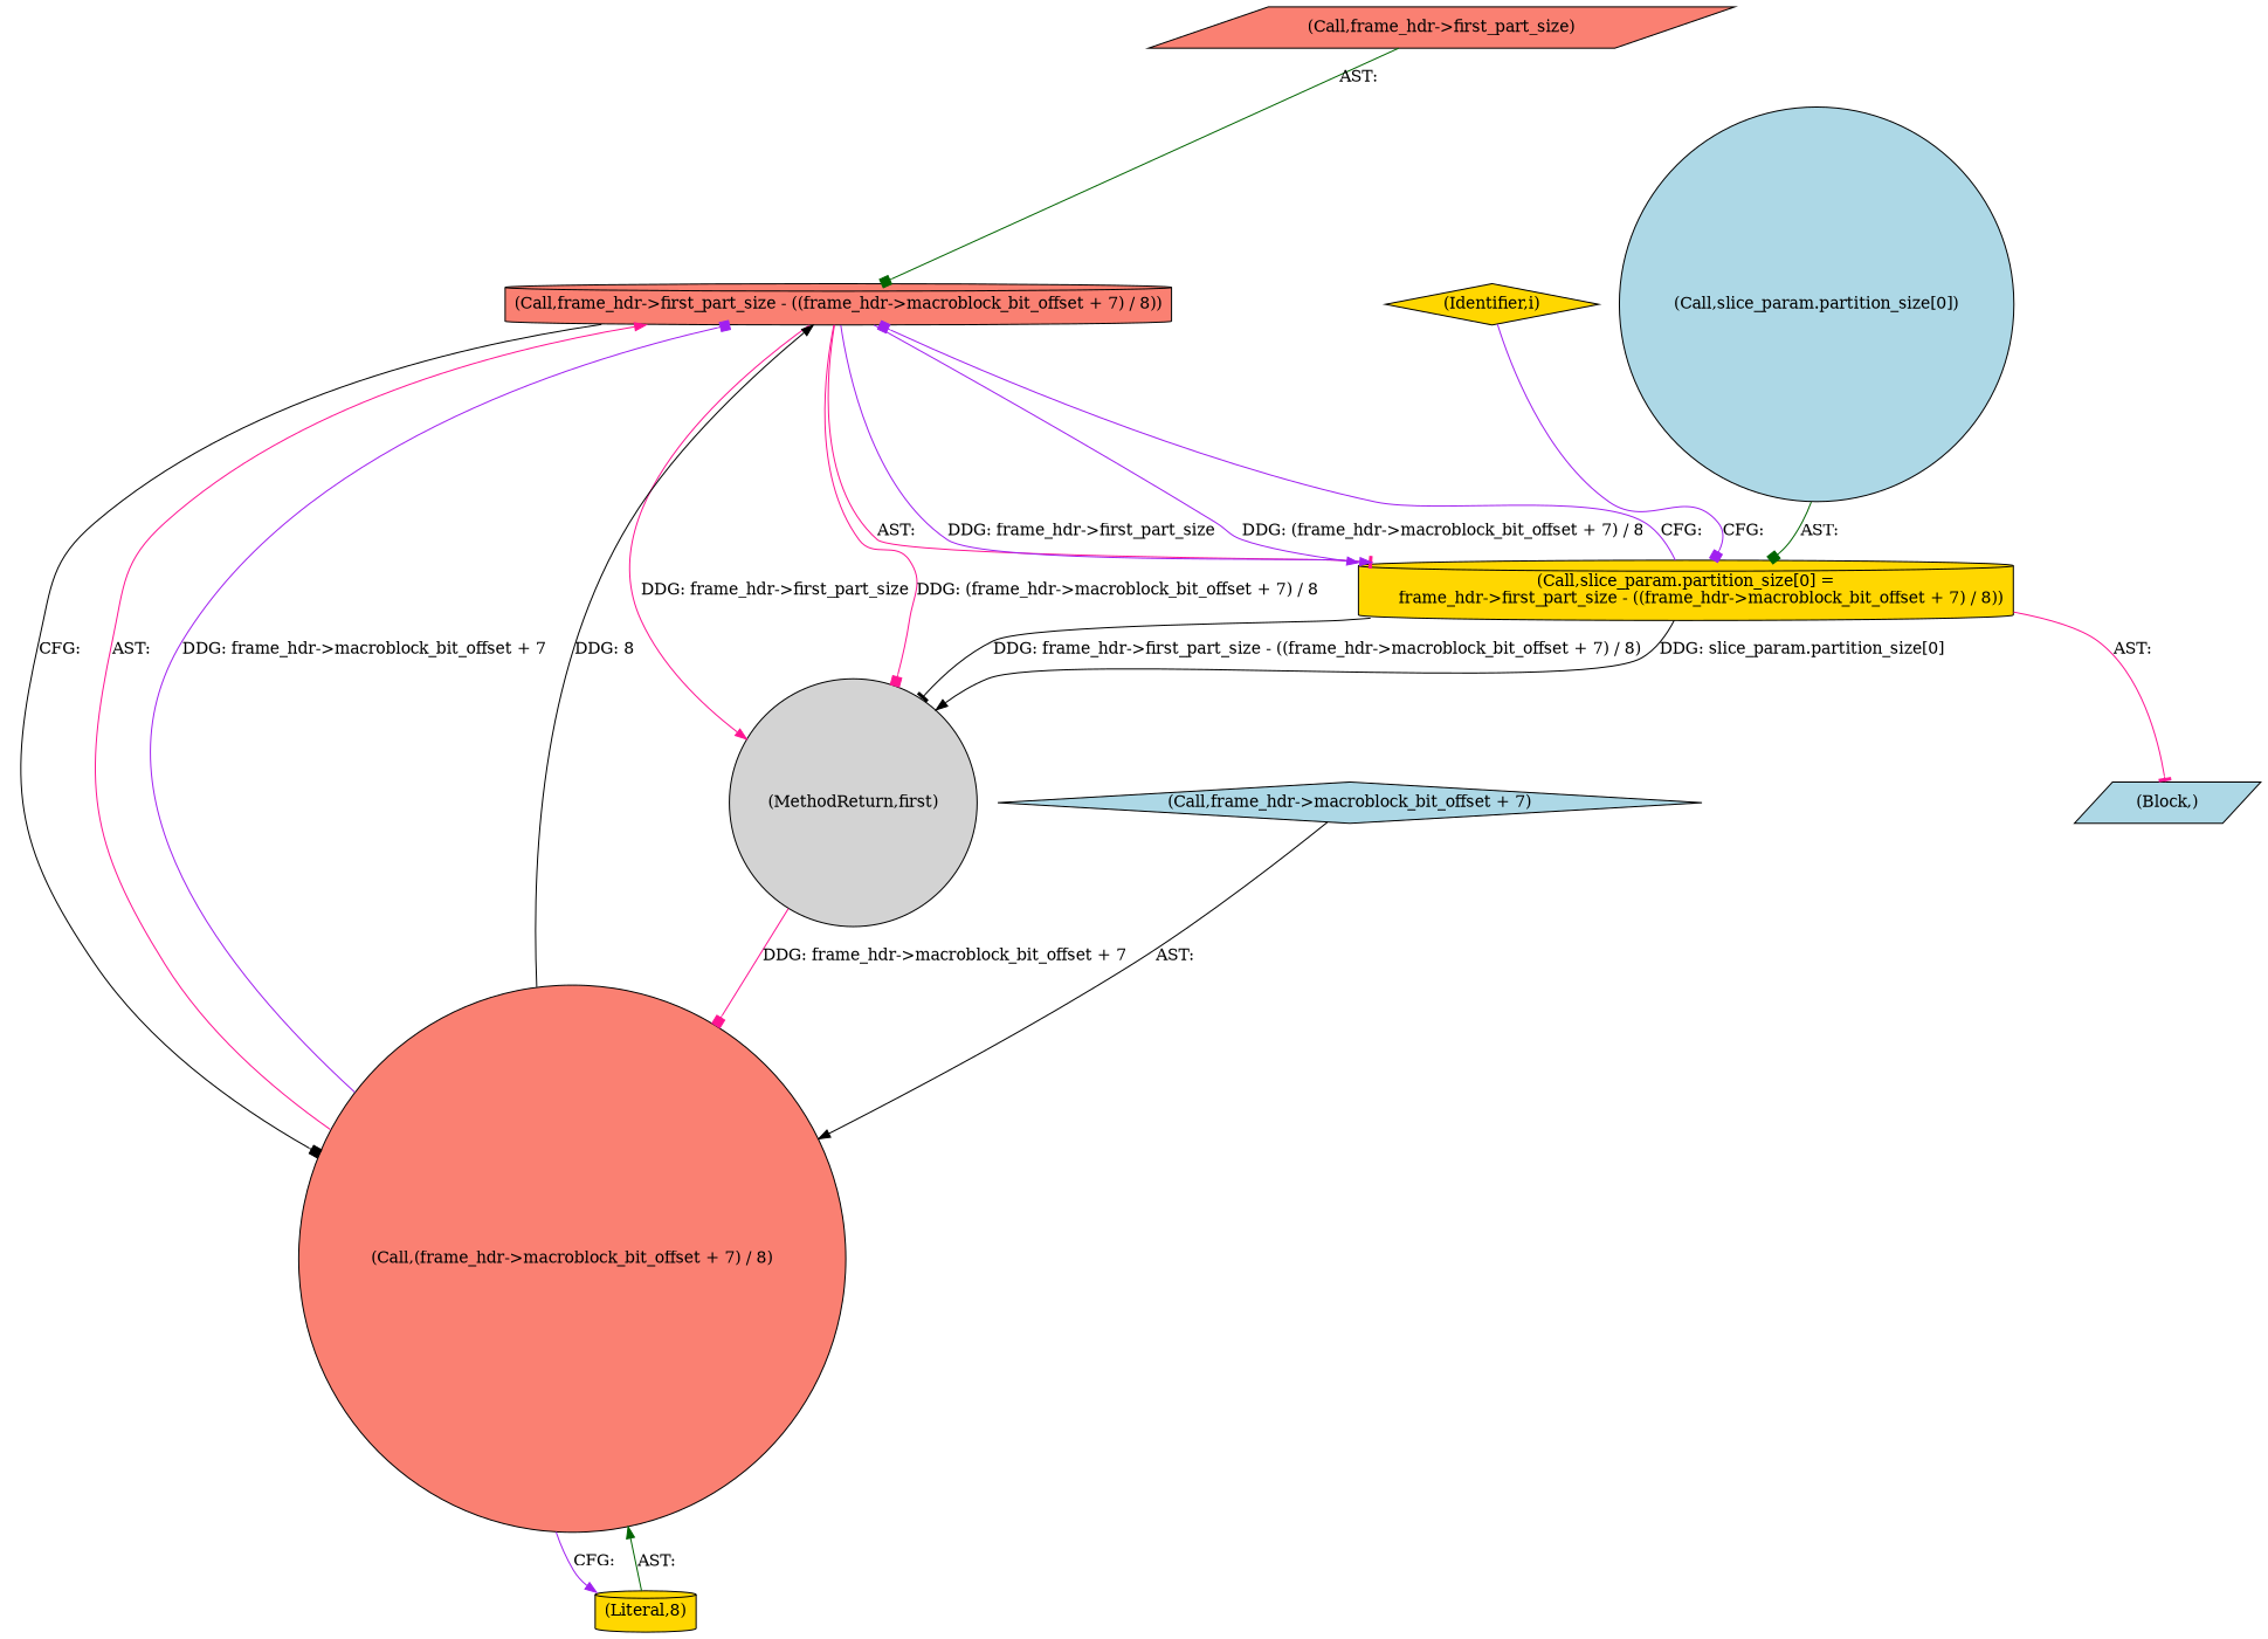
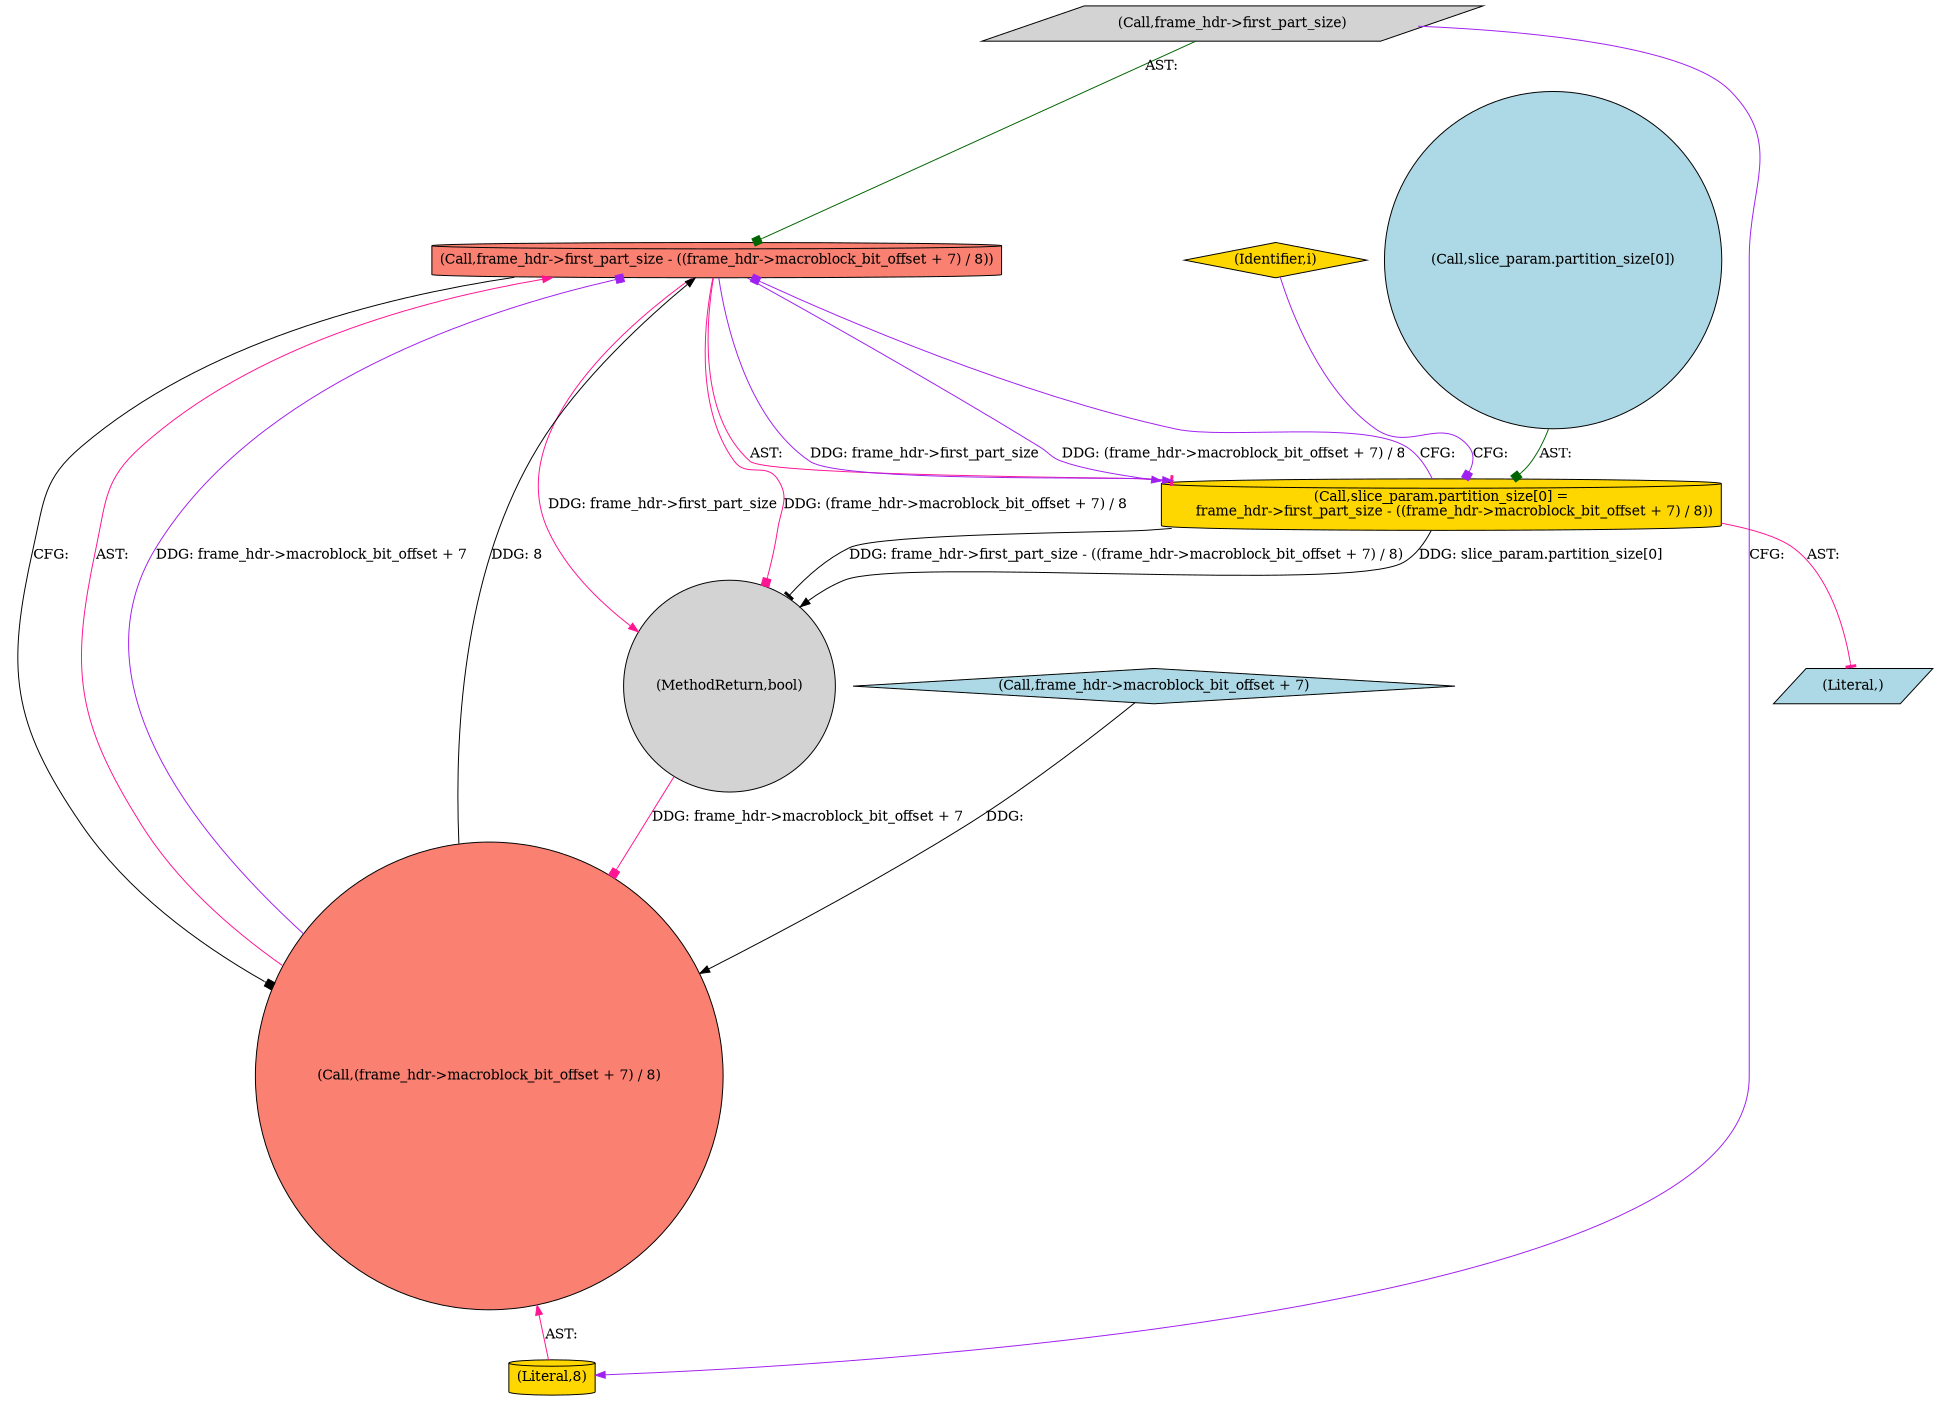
  digraph {
    node [fillcolor=gold shape=cylinder style=filled]
    edge [arrowhead=normal color=deeppink]
    n1 [fillcolor=salmon label="(Call,frame_hdr->first_part_size - ((frame_hdr->macroblock_bit_offset + 7) / 8))"]
    n2 [fillcolor=salmon label="(Call,(frame_hdr->macroblock_bit_offset + 7) / 8)" shape=circle]
    n3 [label="(Call,slice_param.partition_size[0] =\n      frame_hdr->first_part_size - ((frame_hdr->macroblock_bit_offset + 7) / 8))"]
-   n4 [fillcolor=lightgrey label="(MethodReturn,first)" shape=circle]
+   n4 [fillcolor=lightgrey label="(MethodReturn,bool)" shape=circle]
    n5 [label="(Literal,8)"]
-   n6 [fillcolor=lightblue label="(Block,)" shape=parallelogram]
-   n7 [fillcolor=salmon label="(Call,frame_hdr->first_part_size)" shape=parallelogram]
+   n6 [fillcolor=lightblue label="(Literal,)" shape=parallelogram]
+   n7 [fillcolor=lightgrey label="(Call,frame_hdr->first_part_size)" shape=parallelogram]
    n8 [label="(Identifier,i)" shape=diamond]
    n9 [fillcolor=lightblue label="(Call,slice_param.partition_size[0])" shape=circle]
    n10 [fillcolor=lightblue label="(Call,frame_hdr->macroblock_bit_offset + 7)" shape=diamond]
    n1 -> n2 [arrowhead=box color=black label="CFG: "]
    n1 -> n3 [arrowhead=tee label="AST: "]
    n1 -> n3 [color=purple label="DDG: frame_hdr->first_part_size"]
    n1 -> n3 [color=purple label="DDG: (frame_hdr->macroblock_bit_offset + 7) / 8"]
    n1 -> n4 [label="DDG: frame_hdr->first_part_size"]
    n1 -> n4 [arrowhead=box label="DDG: (frame_hdr->macroblock_bit_offset + 7) / 8"]
    n2 -> n1 [label="AST: "]
    n2 -> n1 [arrowhead=box color=purple label="DDG: frame_hdr->macroblock_bit_offset + 7"]
    n2 -> n1 [color=black label="DDG: 8"]
-   n2 -> n5 [color=purple label="CFG: "]
+   n7 -> n5 [color=purple label="CFG: "]
    n3 -> n1 [arrowhead=box color=purple label="CFG: "]
    n3 -> n4 [arrowhead=tee color=black label="DDG: frame_hdr->first_part_size - ((frame_hdr->macroblock_bit_offset + 7) / 8)"]
    n3 -> n4 [color=black label="DDG: slice_param.partition_size[0]"]
    n3 -> n6 [arrowhead=tee label="AST: "]
    n4 -> n2 [arrowhead=box label="DDG: frame_hdr->macroblock_bit_offset + 7"]
-   n5 -> n2 [color=darkgreen label="AST: "]
+   n5 -> n2 [label="AST: "]
    n7 -> n1 [arrowhead=box color=darkgreen label="AST: "]
    n8 -> n3 [arrowhead=box color=purple label="CFG: "]
    n9 -> n3 [arrowhead=box color=darkgreen label="AST: "]
-   n10 -> n2 [color=black label="AST: "]
+   n10 -> n2 [color=black label="DDG: "]
  }
